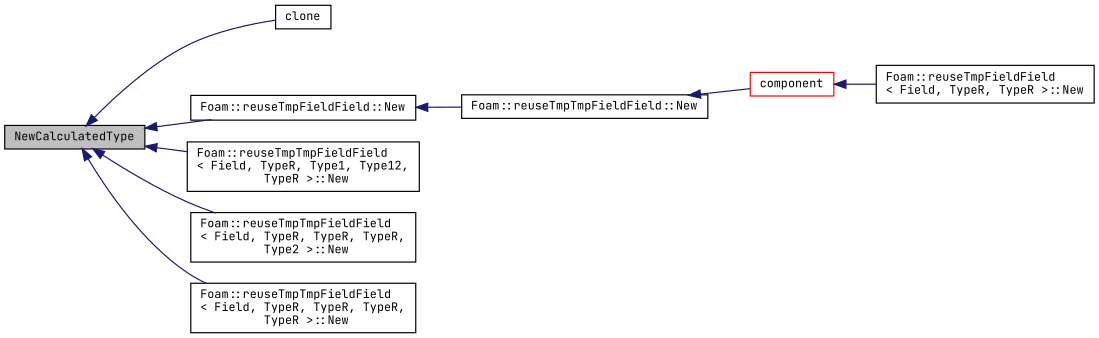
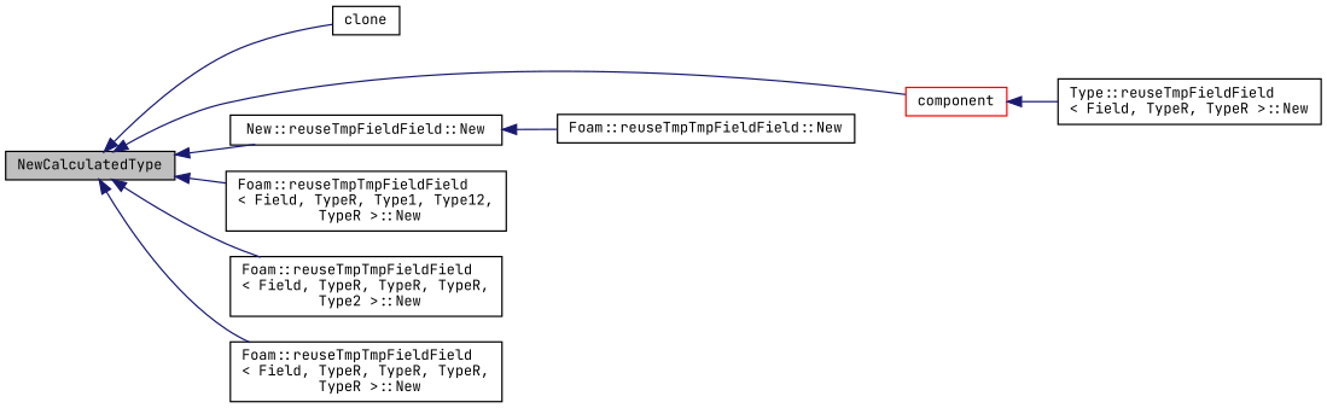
  digraph {
    fontname="JetBrains Mono"
    rankdir=LR
    node [color=black fontname="JetBrains Mono" fontsize=10 shape=record]
    edge [color=midnightblue dir=back fontname="JetBrains Mono" fontsize=10 labelfontname=Helvetica labelfontsize=10 style=solid]
    n1 [fillcolor=grey75 fontcolor=black height=0.2 label=NewCalculatedType style=filled width=0.4]
    n2 [height=0.2 label=clone width=0.4]
    n3 [color=red height=0.2 label=component width=0.4]
-   n4 [height=0.2 label="Foam::reuseTmpFieldField::New" width=0.4]
+   n4 [height=0.2 label="New::reuseTmpFieldField::New" width=0.4]
    n5 [height=0.2 label="Foam::reuseTmpTmpFieldField\l\< Field, TypeR, Type1, Type12,\l TypeR \>::New" width=0.4]
    n6 [height=0.2 label="Foam::reuseTmpTmpFieldField\l\< Field, TypeR, TypeR, TypeR,\l Type2 \>::New" width=0.4]
    n7 [height=0.2 label="Foam::reuseTmpTmpFieldField\l\< Field, TypeR, TypeR, TypeR,\l TypeR \>::New" width=0.4]
-   n8 [height=0.2 label="Foam::reuseTmpFieldField\l\< Field, TypeR, TypeR \>::New" width=0.4]
+   n8 [height=0.2 label="Type::reuseTmpFieldField\l\< Field, TypeR, TypeR \>::New" width=0.4]
    n9 [height=0.2 label="Foam::reuseTmpTmpFieldField::New" width=0.4]
    n1 -> n2
-   n9 -> n3
+   n1 -> n3
    n1 -> n4
    n1 -> n5
    n1 -> n6
    n1 -> n7
    n3 -> n8
    n4 -> n9
  }
